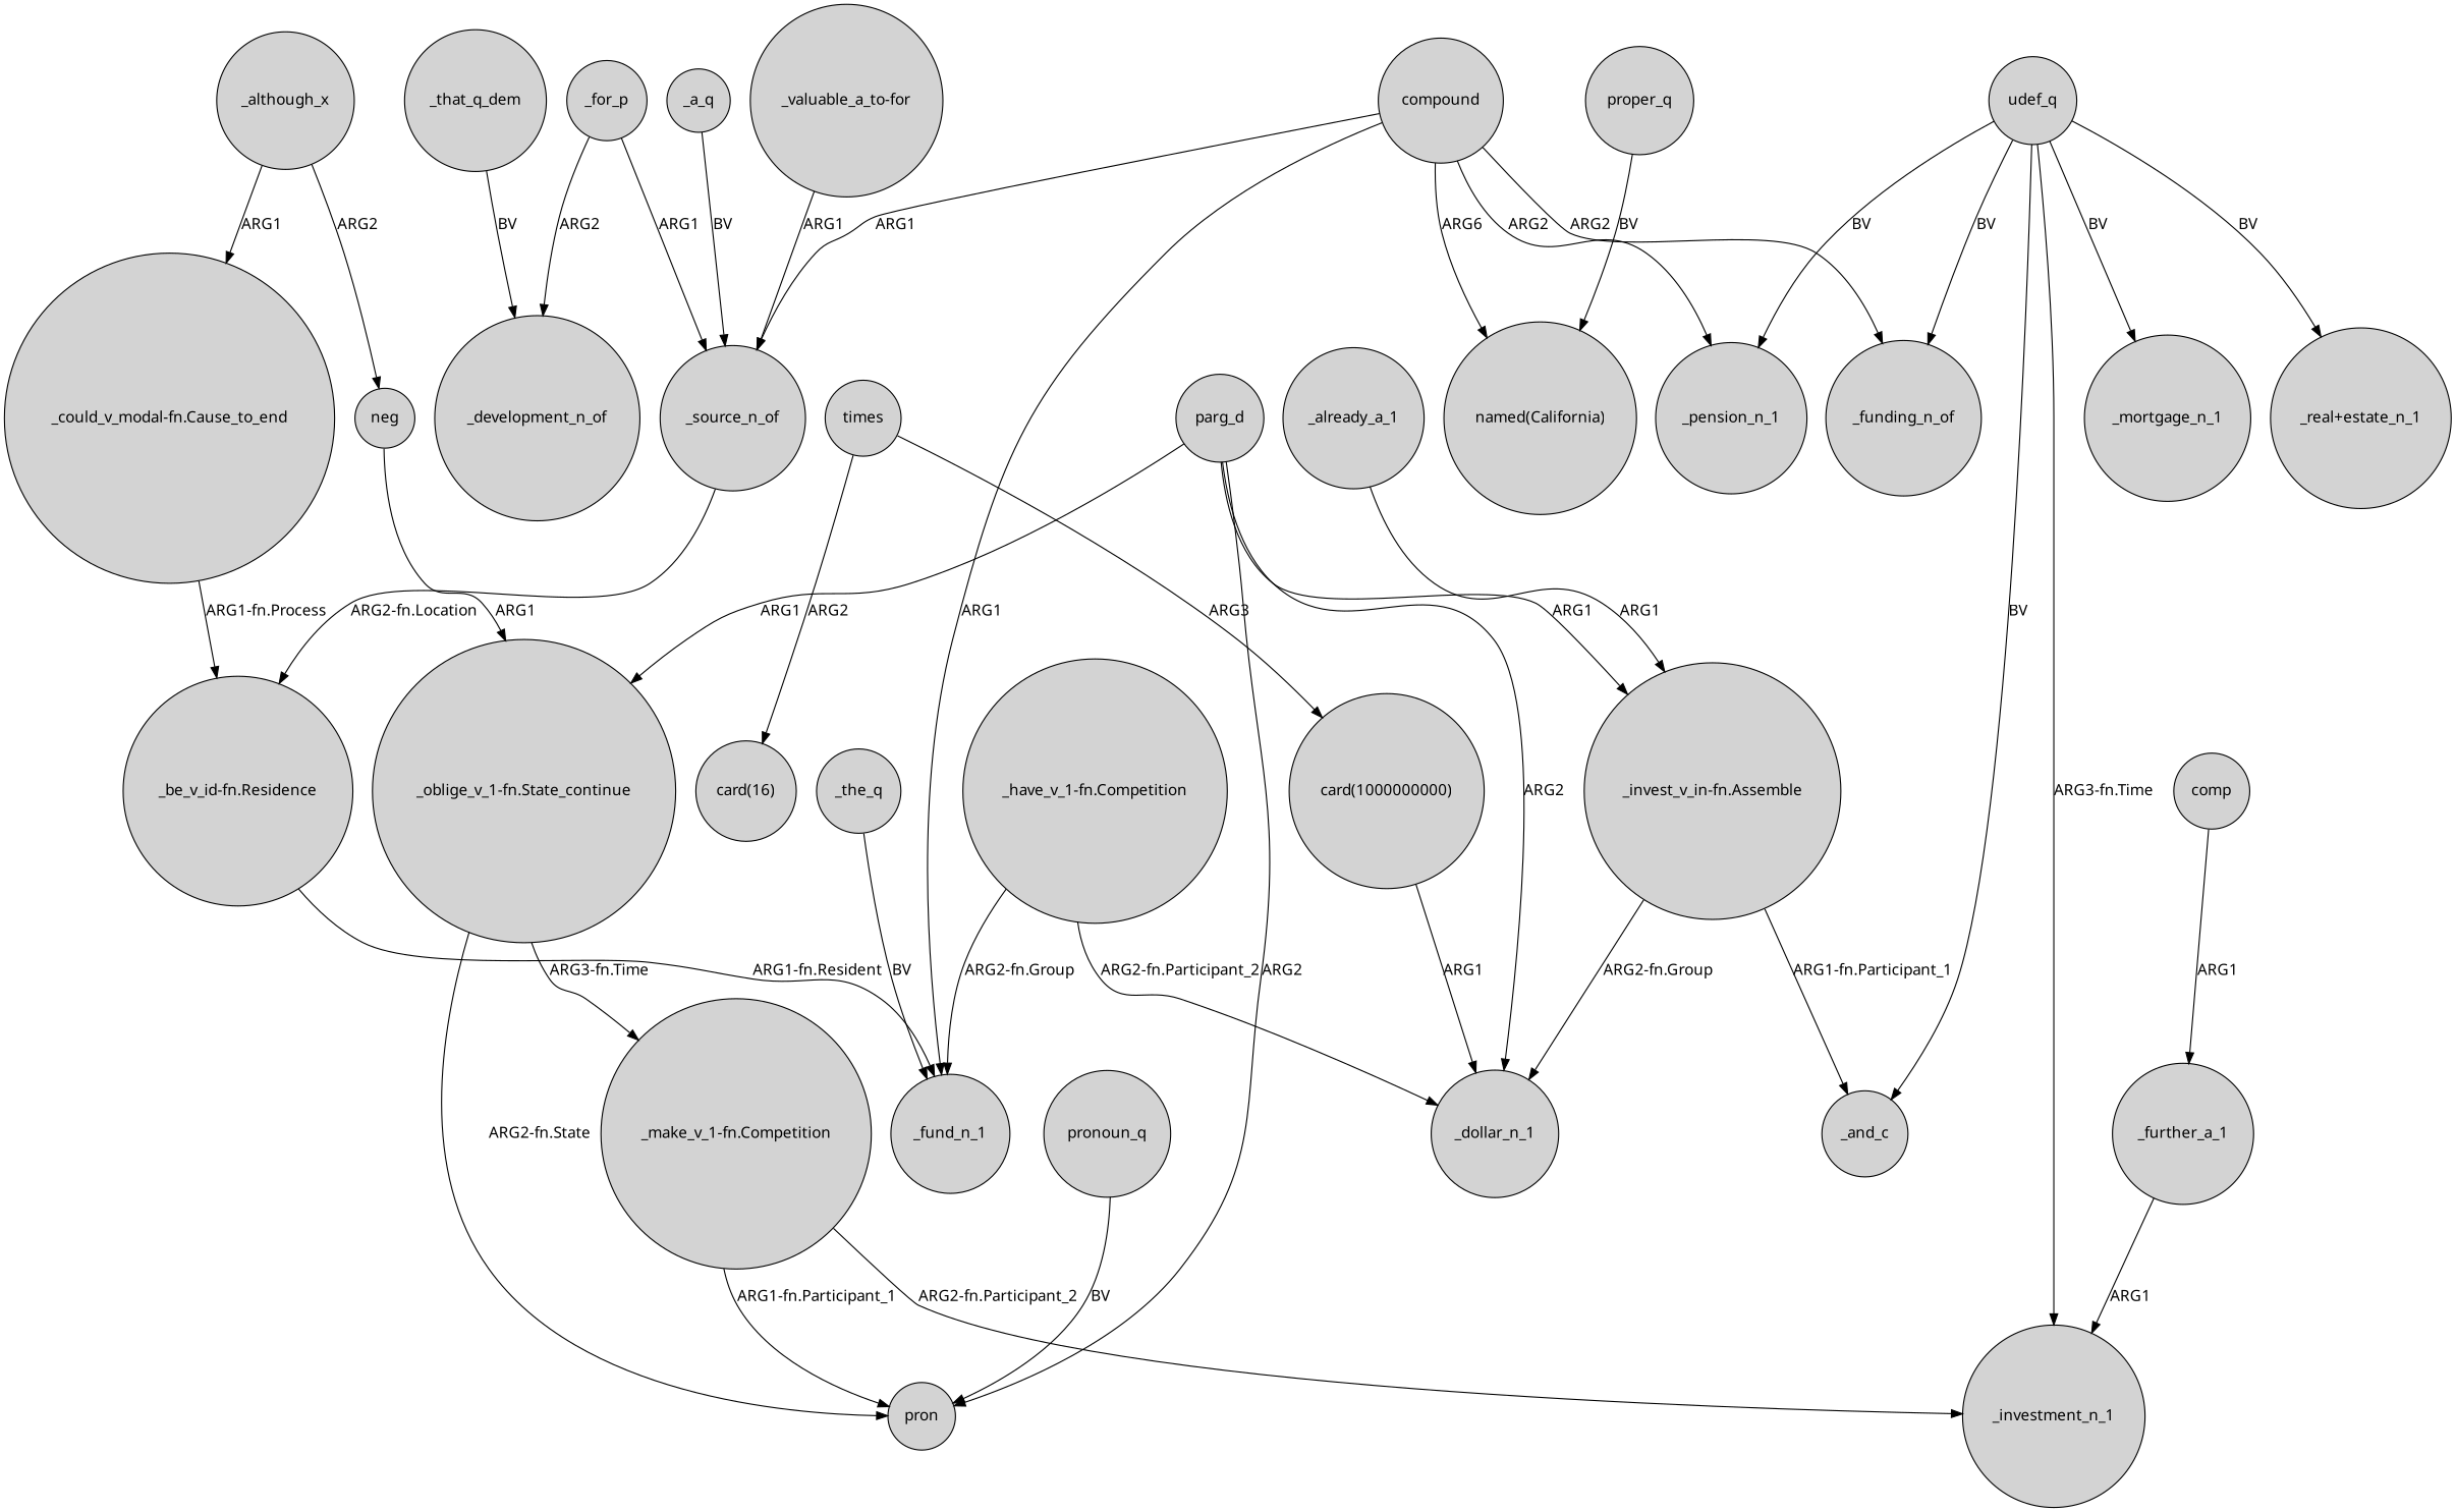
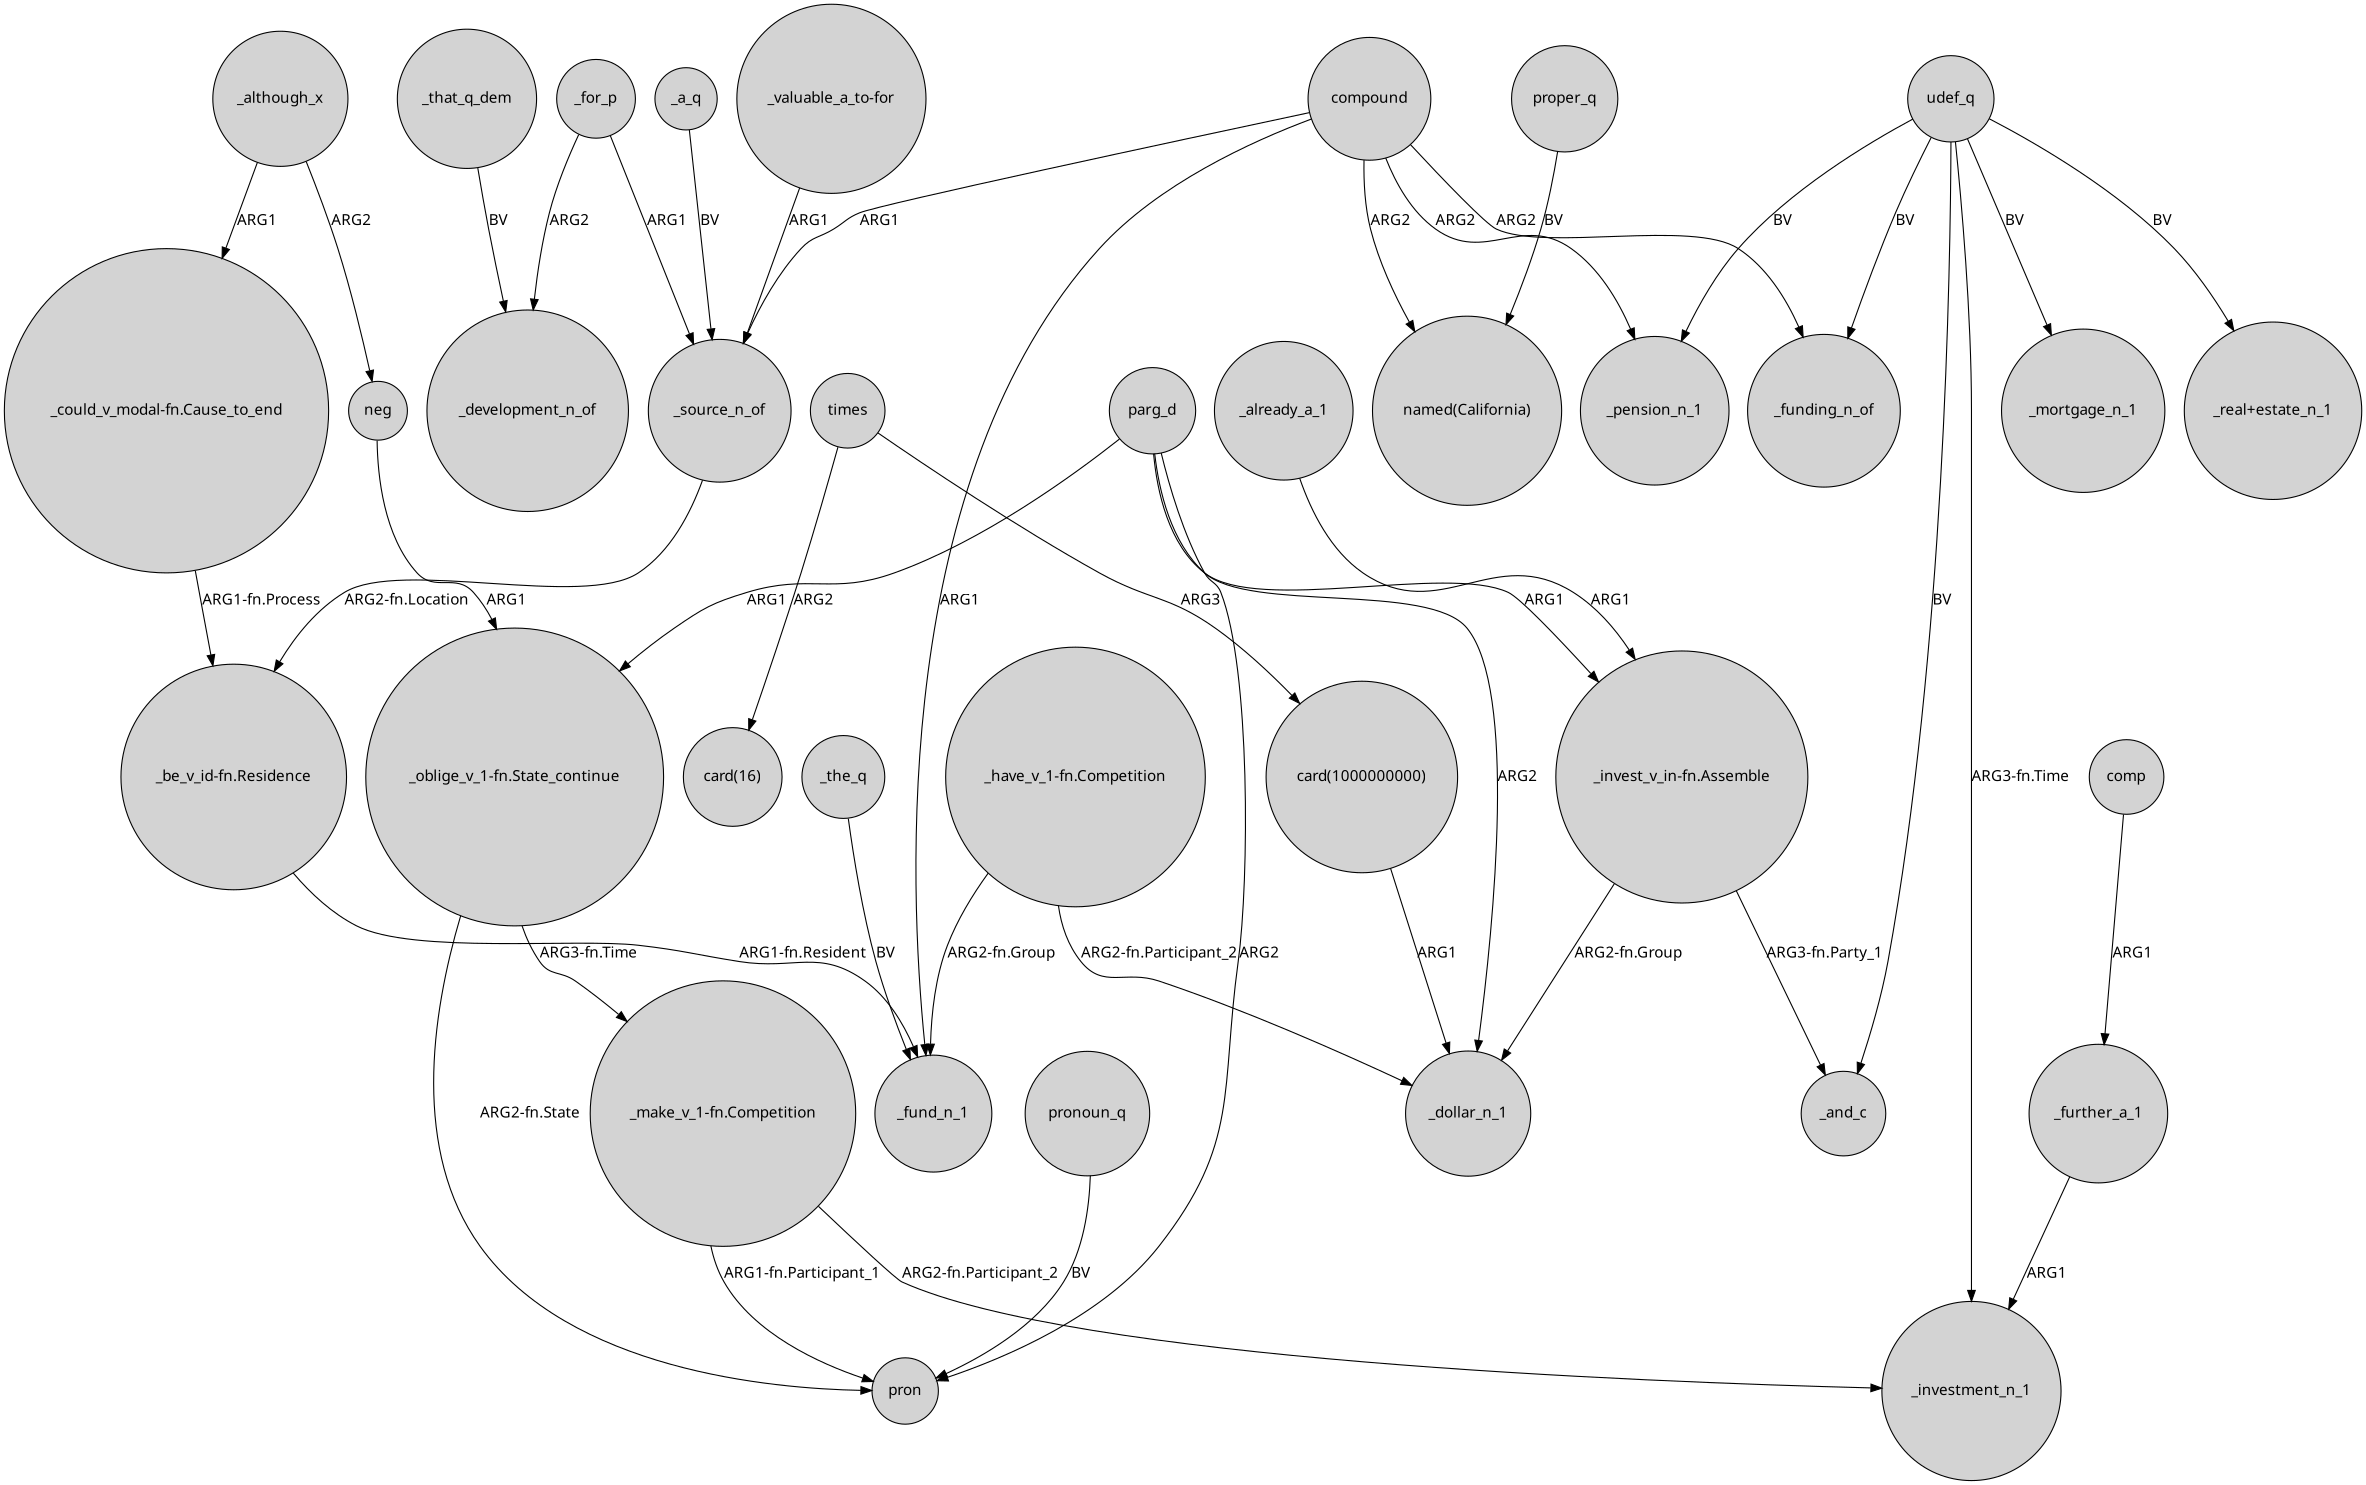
  digraph {
    fontname="Noto Sans"
    node [fontname="Noto Sans" shape=circle style=filled]
    edge [fontname="Noto Sans"]
    _that_q_dem
    _development_n_of
    compound
    _fund_n_1
    _funding_n_of
    _source_n_of
    "named(California)"
    _pension_n_1
    "_be_v_id-fn.Residence"
    "card(1000000000)"
    _dollar_n_1
    parg_d
    "_oblige_v_1-fn.State_continue"
    "_invest_v_in-fn.Assemble"
    pron
    "_make_v_1-fn.Competition"
    _and_c
    neg
    _investment_n_1
    _a_q
    _the_q
    _for_p
    "_have_v_1-fn.Competition"
    udef_q
    _mortgage_n_1
    "_real+estate_n_1"
    times
    "card(16)"
    _although_x
    "_could_v_modal-fn.Cause_to_end"
    pronoun_q
    _further_a_1
    _already_a_1
    comp
    "_valuable_a_to-for"
    proper_q
    _that_q_dem -> _development_n_of [label=BV]
    compound -> _fund_n_1 [label=ARG1]
    compound -> _funding_n_of [label=ARG2]
    compound -> _source_n_of [label=ARG1]
-   compound -> "named(California)" [label=ARG6]
+   compound -> "named(California)" [label=ARG2]
    compound -> _pension_n_1 [label=ARG2]
    _source_n_of -> "_be_v_id-fn.Residence" [label="ARG2-fn.Location"]
    "_be_v_id-fn.Residence" -> _fund_n_1 [label="ARG1-fn.Resident"]
    "card(1000000000)" -> _dollar_n_1 [label=ARG1]
    parg_d -> _dollar_n_1 [label=ARG2]
    parg_d -> "_oblige_v_1-fn.State_continue" [label=ARG1]
    parg_d -> "_invest_v_in-fn.Assemble" [label=ARG1]
    parg_d -> pron [label=ARG2]
    "_oblige_v_1-fn.State_continue" -> pron [label="ARG2-fn.State"]
    "_oblige_v_1-fn.State_continue" -> "_make_v_1-fn.Competition" [label="ARG3-fn.Time"]
    "_invest_v_in-fn.Assemble" -> _dollar_n_1 [label="ARG2-fn.Group"]
-   "_invest_v_in-fn.Assemble" -> _and_c [label="ARG1-fn.Participant_1"]
+   "_invest_v_in-fn.Assemble" -> _and_c [label="ARG3-fn.Party_1"]
    "_make_v_1-fn.Competition" -> pron [label="ARG1-fn.Participant_1"]
    "_make_v_1-fn.Competition" -> _investment_n_1 [label="ARG2-fn.Participant_2"]
    neg -> "_oblige_v_1-fn.State_continue" [label=ARG1]
    _a_q -> _source_n_of [label=BV]
    _the_q -> _fund_n_1 [label=BV]
    _for_p -> _development_n_of [label=ARG2]
    _for_p -> _source_n_of [label=ARG1]
    "_have_v_1-fn.Competition" -> _fund_n_1 [label="ARG2-fn.Group"]
    "_have_v_1-fn.Competition" -> _dollar_n_1 [label="ARG2-fn.Participant_2"]
    udef_q -> _funding_n_of [label=BV]
    udef_q -> _pension_n_1 [label=BV]
    udef_q -> _and_c [label=BV]
    udef_q -> _investment_n_1 [label="ARG3-fn.Time"]
    udef_q -> _mortgage_n_1 [label=BV]
    udef_q -> "_real+estate_n_1" [label=BV]
    times -> "card(1000000000)" [label=ARG3]
    times -> "card(16)" [label=ARG2]
    _although_x -> neg [label=ARG2]
    _although_x -> "_could_v_modal-fn.Cause_to_end" [label=ARG1]
    "_could_v_modal-fn.Cause_to_end" -> "_be_v_id-fn.Residence" [label="ARG1-fn.Process"]
    pronoun_q -> pron [label=BV]
    _further_a_1 -> _investment_n_1 [label=ARG1]
    _already_a_1 -> "_invest_v_in-fn.Assemble" [label=ARG1]
    comp -> _further_a_1 [label=ARG1]
    "_valuable_a_to-for" -> _source_n_of [label=ARG1]
    proper_q -> "named(California)" [label=BV]
  }
